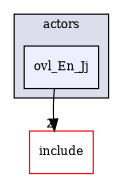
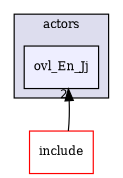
  digraph {
    compound=true
    fontname="DejaVu Serif"
    node [fontname="DejaVu Serif" fontsize=10 shape=box style=filled]
    n1 [fillcolor="#eeeeff" label=ovl_En_Jj pencolor=black]
    n2 [color=red fillcolor=white label=include]
    subgraph cluster_1 {
      bgcolor="#ddddee"
      fontsize=10
      label=actors
      pencolor=black
      n1
    }
-   n1 -> n2 [headlabel=2 labeldistance=1.5 labelfontname=Helvetica labelfontsize=10 fontname="DejaVu Serif"]
+   n2 -> n1 [headlabel=2 labeldistance=1.5 labelfontname=Helvetica labelfontsize=10 fontname="DejaVu Serif"]
  }
